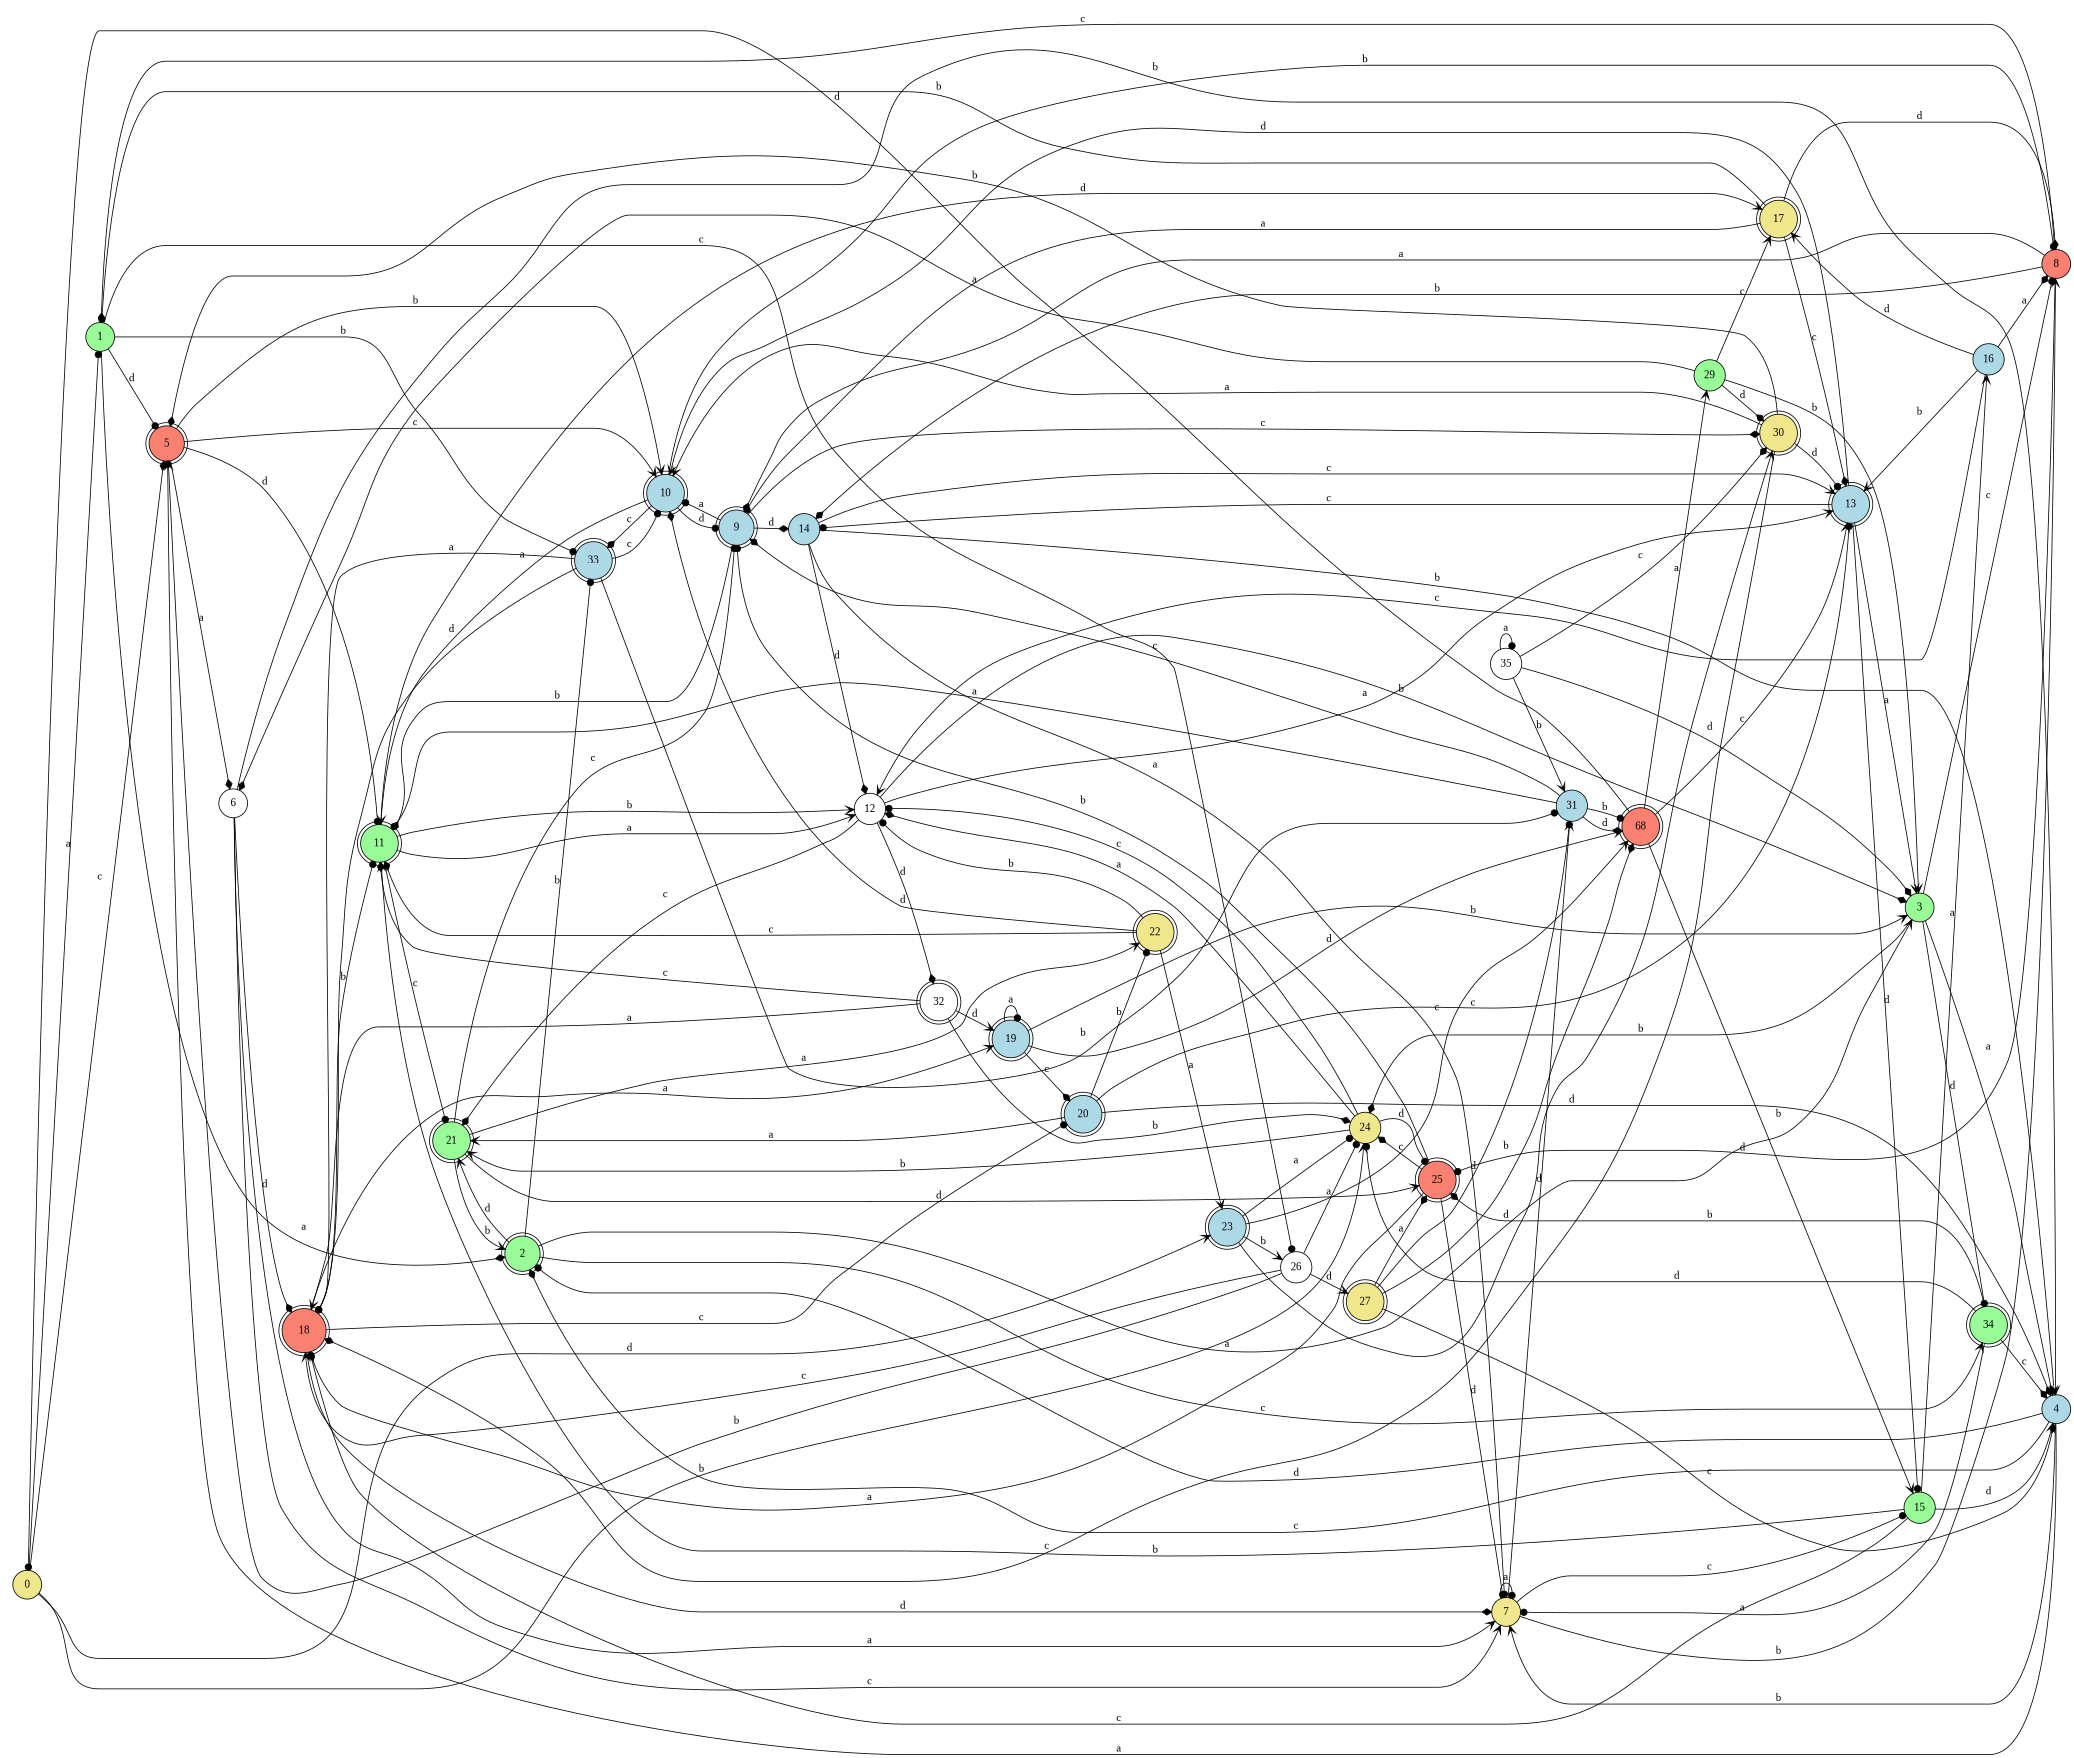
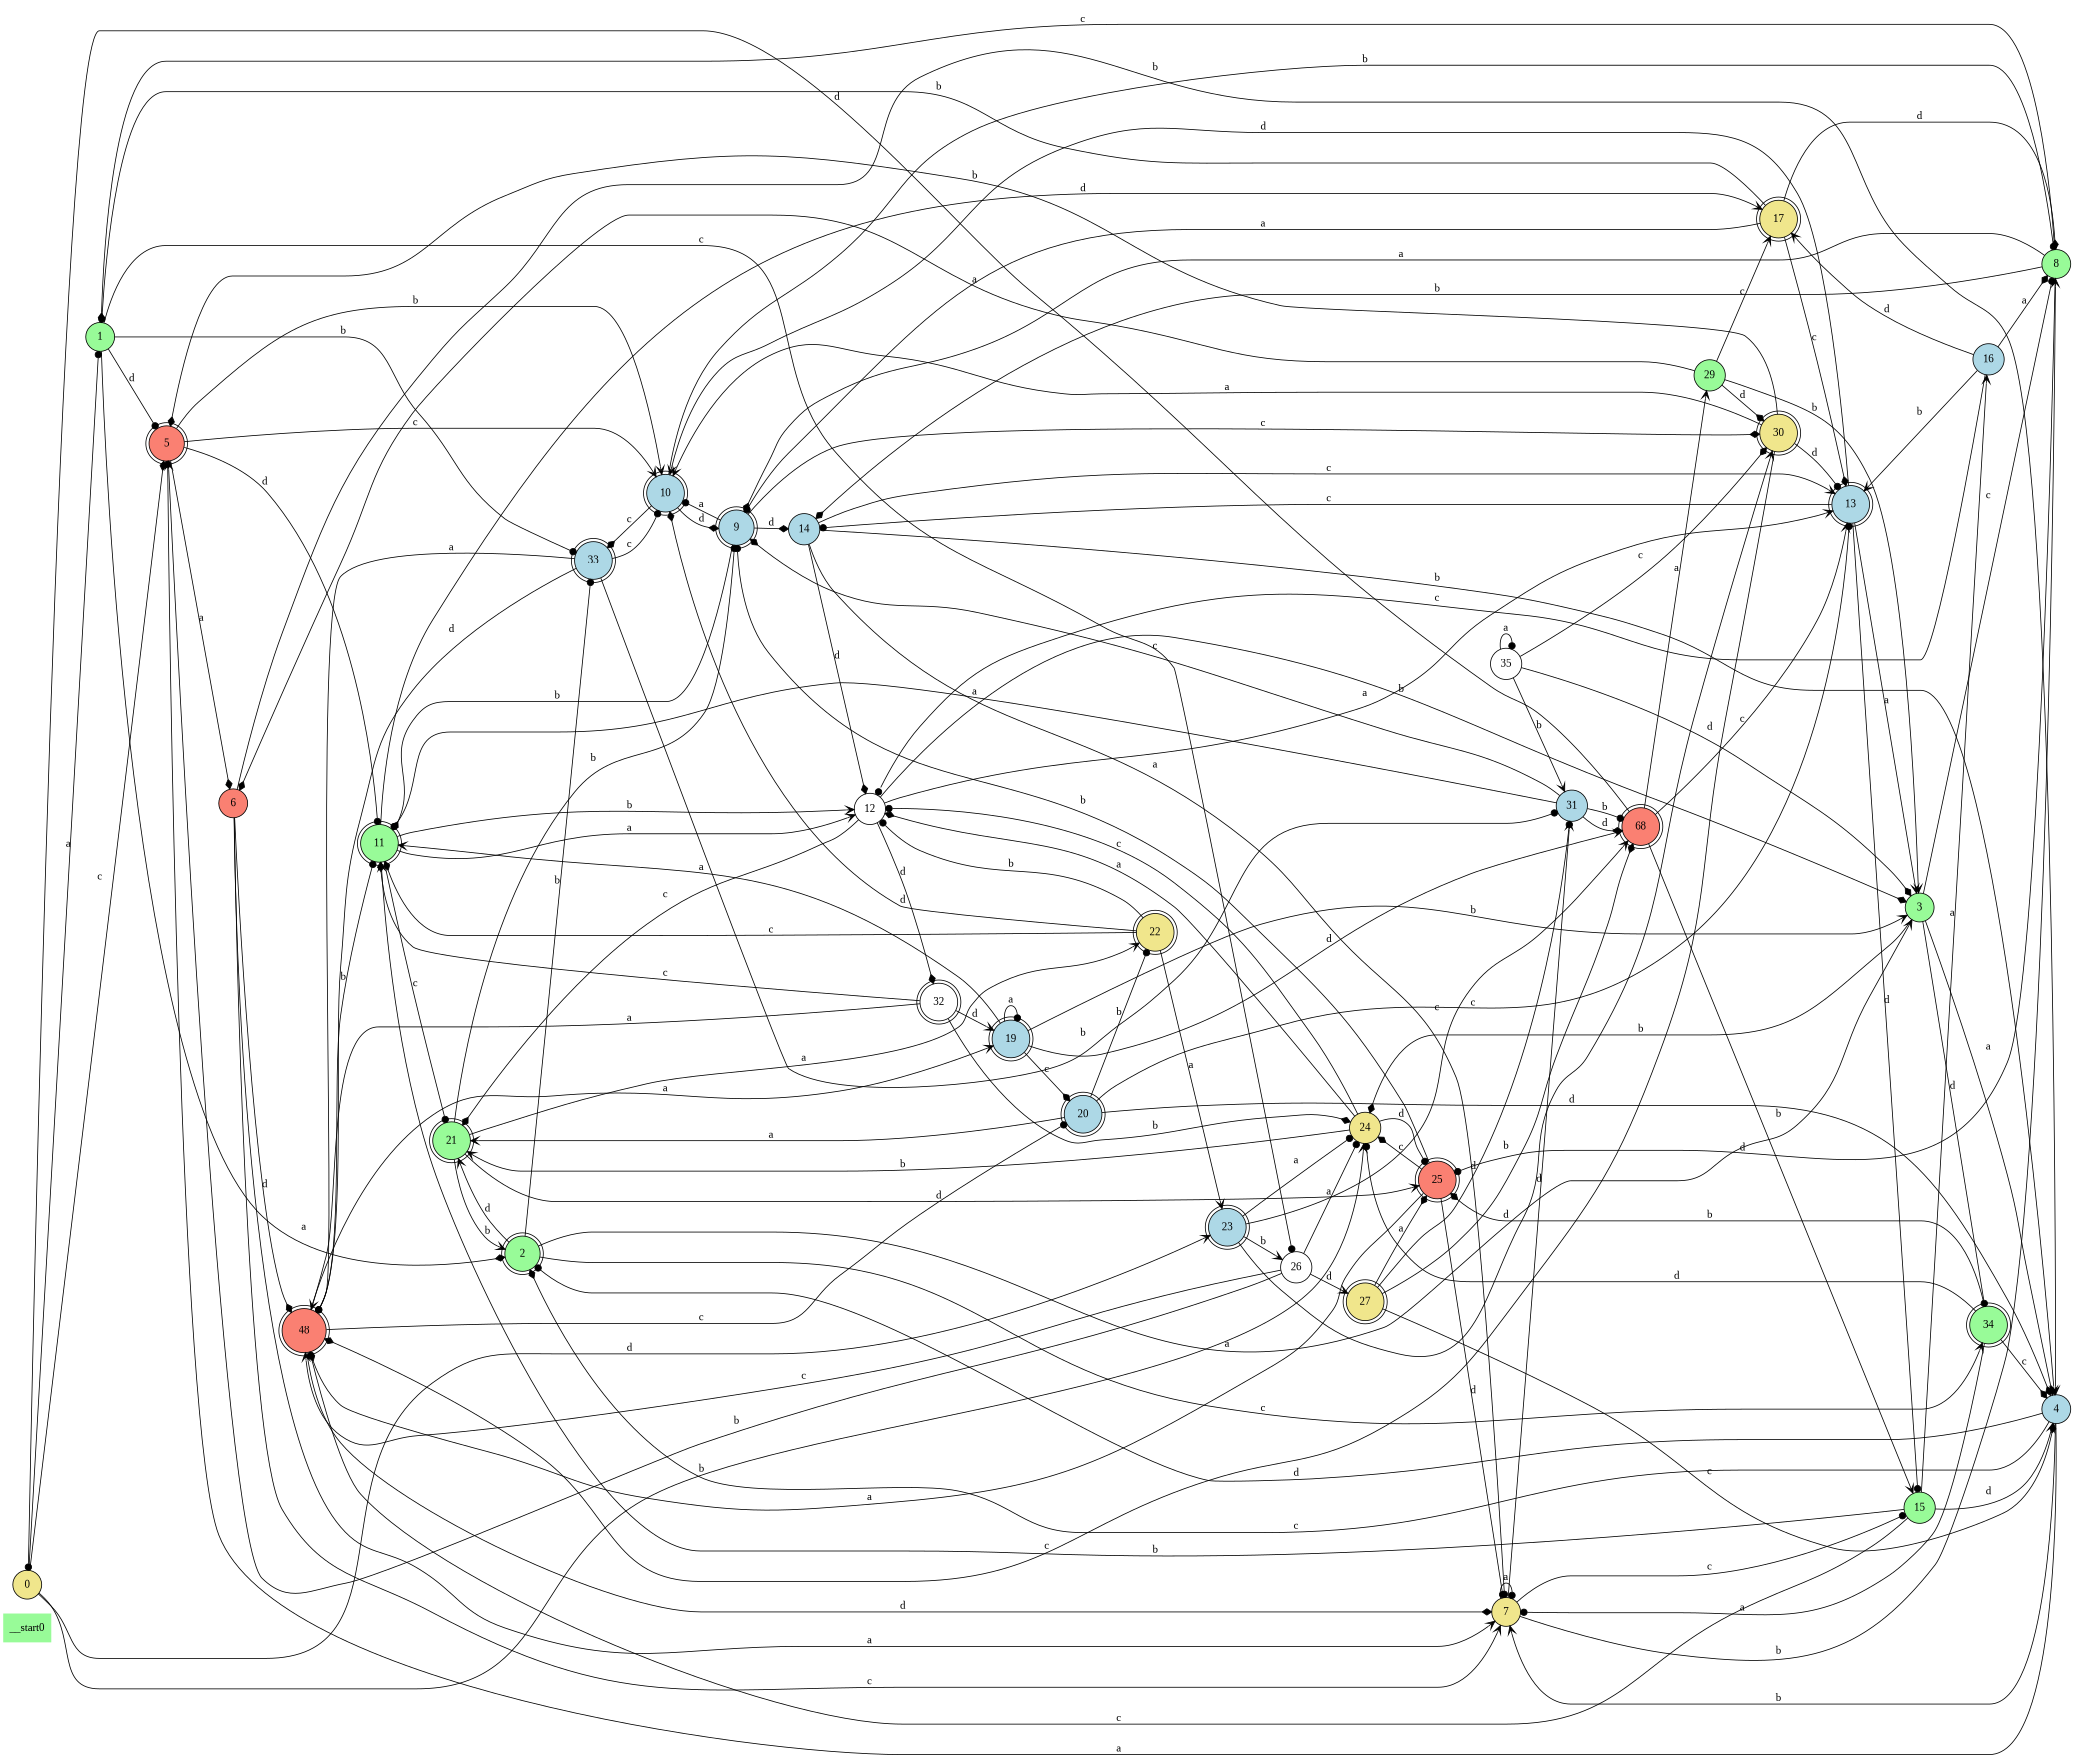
  digraph {
    fontname="Liberation Serif"
    rankdir=LR
    node [fillcolor=lightblue fontname="Liberation Serif" shape=doublecircle style="rounded,filled" color=black]
    edge [arrowhead=vee fontname="Liberation Serif"]
+   __start0 [fillcolor=palegreen shape=none style=filled color=""]
    n2 [fillcolor=khaki label=0 shape=circle style=filled]
    n3 [fillcolor=palegreen label=1 shape=circle style=filled]
    n4 [fillcolor=salmon label=5]
    n5 [label=23]
    n6 [fillcolor=khaki label=24 shape=circle style=filled]
    n7 [fillcolor=palegreen label=2]
    n8 [fillcolor=white label=26 shape=circle style=filled]
    n9 [label=33]
-   n10 [fillcolor=white label=6 shape=circle style=filled]
+   n10 [fillcolor=salmon label=6 shape=circle style=filled]
    n11 [label=10]
    n12 [fillcolor=palegreen label=11]
    n13 [fillcolor=khaki label=30]
    n14 [fillcolor=salmon label=68]
    n15 [fillcolor=palegreen label=21]
    n16 [fillcolor=salmon label=25]
    n17 [fillcolor=white label=12 shape=circle style=filled]
    n18 [fillcolor=palegreen label=3 shape=circle style=filled]
    n19 [fillcolor=palegreen label=34]
-   n20 [fillcolor=salmon label=18]
+   n20 [fillcolor=salmon label=48]
    n21 [fillcolor=khaki label=27]
    n22 [fillcolor=white label=35 shape=circle style=filled]
    n23 [label=31 shape=circle style=filled]
    n24 [label=4 shape=circle style=filled]
-   n25 [fillcolor=salmon label=8 shape=circle style=filled]
+   n25 [fillcolor=palegreen label=8 shape=circle style=filled]
    n26 [label=9]
    n27 [fillcolor=khaki label=22]
    n28 [fillcolor=khaki label=7 shape=circle style=filled]
    n29 [label=14 shape=circle style=filled]
    n30 [fillcolor=palegreen label=15 shape=circle style=filled]
    n31 [fillcolor=khaki label=17]
    n32 [label=19]
    n33 [label=20]
    n34 [label=16 shape=circle style=filled]
    n35 [label=13]
    n36 [fillcolor=white label=32]
    n37 [fillcolor=palegreen label=29 shape=circle style=filled]
    n2 -> n3 [arrowhead=dot label=a]
    n2 -> n4 [arrowhead=diamond label=c]
    n2 -> n5 [label=d]
    n2 -> n6 [label=b]
    n3 -> n4 [arrowhead=dot label=d]
    n3 -> n7 [arrowhead=diamond label=a]
    n3 -> n8 [arrowhead=dot label=c]
    n3 -> n9 [arrowhead=dot label=b]
    n4 -> n10 [arrowhead=diamond label=a]
    n4 -> n11 [label=b]
    n4 -> n11 [label=c]
    n4 -> n12 [arrowhead=dot label=d]
    n5 -> n6 [arrowhead=dot label=a]
    n5 -> n8 [label=b]
    n5 -> n13 [label=d]
    n5 -> n14 [label=c]
    n6 -> n15 [label=b]
    n6 -> n16 [arrowhead=dot label=d]
    n6 -> n17 [arrowhead=diamond label=a]
    n6 -> n17 [arrowhead=dot label=c]
    n7 -> n9 [arrowhead=dot label=b]
    n7 -> n15 [label=d]
    n7 -> n18 [label=a]
    n7 -> n19 [label=c]
    n8 -> n4 [label=b]
    n8 -> n6 [arrowhead=dot label=a]
    n8 -> n20 [label=c]
    n8 -> n21 [label=d]
    n9 -> n11 [arrowhead=dot label=c]
    n9 -> n20 [arrowhead=dot label=a]
    n9 -> n20 [arrowhead=dot label=d]
    n9 -> n23 [arrowhead=dot label=b]
    n10 -> n20 [arrowhead=diamond label=d]
    n10 -> n24 [label=b]
    n10 -> n28 [label=a]
    n10 -> n28 [label=c]
    n11 -> n9 [arrowhead=diamond label=c]
-   n11 -> n12 [label=a]
+   n32 -> n12 [label=a]
    n11 -> n25 [arrowhead=dot label=b]
-   n11 -> n26 [arrowhead=dot label=d]
+   n11 -> n26 [arrowhead=diamond label=d]
    n12 -> n15 [arrowhead=dot label=c]
    n12 -> n17 [label=a]
    n12 -> n17 [label=b]
    n12 -> n31 [label=d]
    n13 -> n4 [arrowhead=diamond label=b]
    n13 -> n11 [label=a]
    n13 -> n20 [arrowhead=diamond label=c]
    n13 -> n35 [arrowhead=dot label=d]
    n14 -> n2 [arrowhead=dot label=d]
    n14 -> n30 [label=b]
    n14 -> n35 [label=c]
    n14 -> n37 [label=a]
    n15 -> n7 [label=b]
    n15 -> n16 [label=d]
-   n15 -> n26 [arrowhead=dot label=c]
+   n15 -> n26 [arrowhead=dot label=b]
    n15 -> n27 [label=a]
    n16 -> n6 [arrowhead=diamond label=c]
    n16 -> n20 [arrowhead=diamond label=a]
    n16 -> n26 [arrowhead=dot label=b]
    n16 -> n28 [arrowhead=dot label=d]
    n17 -> n15 [arrowhead=diamond label=c]
    n17 -> n18 [arrowhead=diamond label=b]
    n17 -> n35 [label=a]
    n17 -> n36 [arrowhead=diamond label=d]
    n18 -> n6 [arrowhead=diamond label=b]
    n18 -> n19 [arrowhead=dot label=d]
    n18 -> n24 [arrowhead=diamond label=a]
    n18 -> n25 [arrowhead=dot label=c]
    n19 -> n6 [arrowhead=dot label=d]
    n19 -> n16 [arrowhead=diamond label=b]
    n19 -> n24 [arrowhead=diamond label=c]
    n19 -> n28 [arrowhead=dot label=a]
    n20 -> n12 [arrowhead=dot label=b]
    n20 -> n28 [arrowhead=diamond label=d]
    n20 -> n32 [label=a]
    n20 -> n33 [arrowhead=dot label=c]
    n21 -> n14 [arrowhead=diamond label=b]
    n21 -> n16 [arrowhead=diamond label=a]
    n21 -> n23 [arrowhead=dot label=d]
    n21 -> n24 [arrowhead=diamond label=c]
    n22 -> n13 [arrowhead=diamond label=c]
    n22 -> n18 [arrowhead=diamond label=d]
    n22 -> n22 [arrowhead=dot label=a]
    n22 -> n23 [label=b]
    n23 -> n12 [arrowhead=dot label=a]
    n23 -> n14 [arrowhead=dot label=b]
    n23 -> n14 [arrowhead=diamond label=d]
    n23 -> n26 [arrowhead=diamond label=c]
    n24 -> n4 [arrowhead=dot label=a]
    n24 -> n7 [arrowhead=diamond label=c]
    n24 -> n7 [arrowhead=dot label=d]
    n24 -> n28 [label=b]
    n25 -> n3 [arrowhead=diamond label=c]
    n25 -> n16 [arrowhead=dot label=d]
    n25 -> n26 [arrowhead=diamond label=a]
    n25 -> n29 [arrowhead=diamond label=b]
    n26 -> n11 [arrowhead=dot label=a]
    n26 -> n12 [arrowhead=diamond label=b]
    n26 -> n13 [arrowhead=diamond label=c]
    n26 -> n29 [arrowhead=diamond label=d]
    n27 -> n5 [label=a]
    n27 -> n11 [arrowhead=diamond label=d]
    n27 -> n12 [arrowhead=diamond label=c]
    n27 -> n17 [arrowhead=dot label=b]
    n28 -> n23 [label=d]
    n28 -> n25 [label=b]
    n28 -> n28 [arrowhead=dot label=a]
    n28 -> n30 [arrowhead=dot label=c]
    n29 -> n17 [arrowhead=diamond label=d]
    n29 -> n24 [label=b]
    n29 -> n28 [arrowhead=dot label=a]
    n29 -> n35 [label=c]
    n30 -> n12 [label=b]
    n30 -> n20 [arrowhead=dot label=c]
    n30 -> n24 [label=d]
    n30 -> n34 [label=a]
    n31 -> n3 [arrowhead=dot label=b]
    n31 -> n25 [arrowhead=diamond label=d]
    n31 -> n26 [arrowhead=dot label=a]
    n31 -> n35 [arrowhead=diamond label=c]
    n32 -> n14 [label=d]
    n32 -> n18 [label=b]
    n32 -> n32 [arrowhead=dot label=a]
    n32 -> n33 [arrowhead=diamond label=c]
    n33 -> n15 [label=a]
    n33 -> n24 [arrowhead=diamond label=d]
    n33 -> n27 [arrowhead=dot label=b]
    n33 -> n35 [arrowhead=dot label=c]
-   n34 -> n17 [label=c]
+   n34 -> n17 [arrowhead=dot label=c]
    n34 -> n25 [arrowhead=diamond label=a]
    n34 -> n31 [label=d]
    n34 -> n35 [label=b]
    n35 -> n11 [label=d]
    n35 -> n18 [label=a]
    n35 -> n29 [arrowhead=dot label=c]
    n35 -> n30 [arrowhead=dot label=d]
    n36 -> n6 [arrowhead=diamond label=b]
    n36 -> n12 [arrowhead=diamond label=c]
    n36 -> n20 [label=a]
    n36 -> n32 [label=d]
    n37 -> n10 [arrowhead=diamond label=a]
    n37 -> n13 [arrowhead=diamond label=d]
    n37 -> n18 [label=b]
    n37 -> n31 [label=c]
  }
